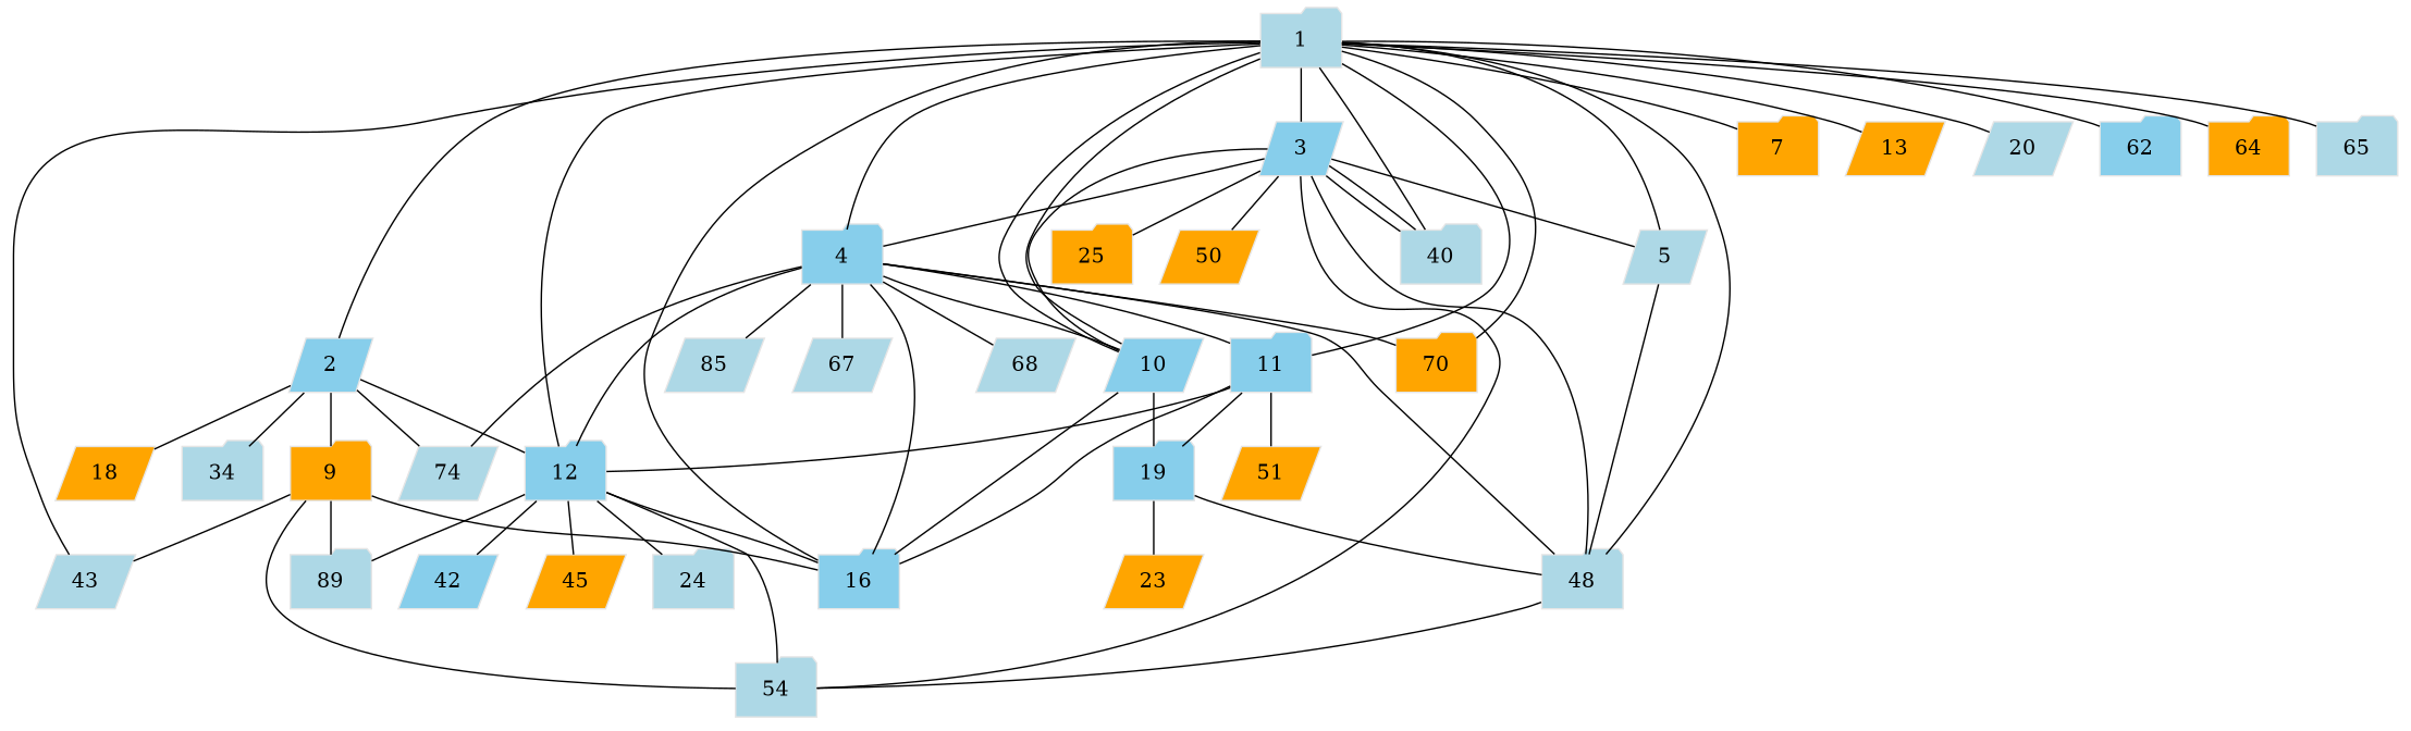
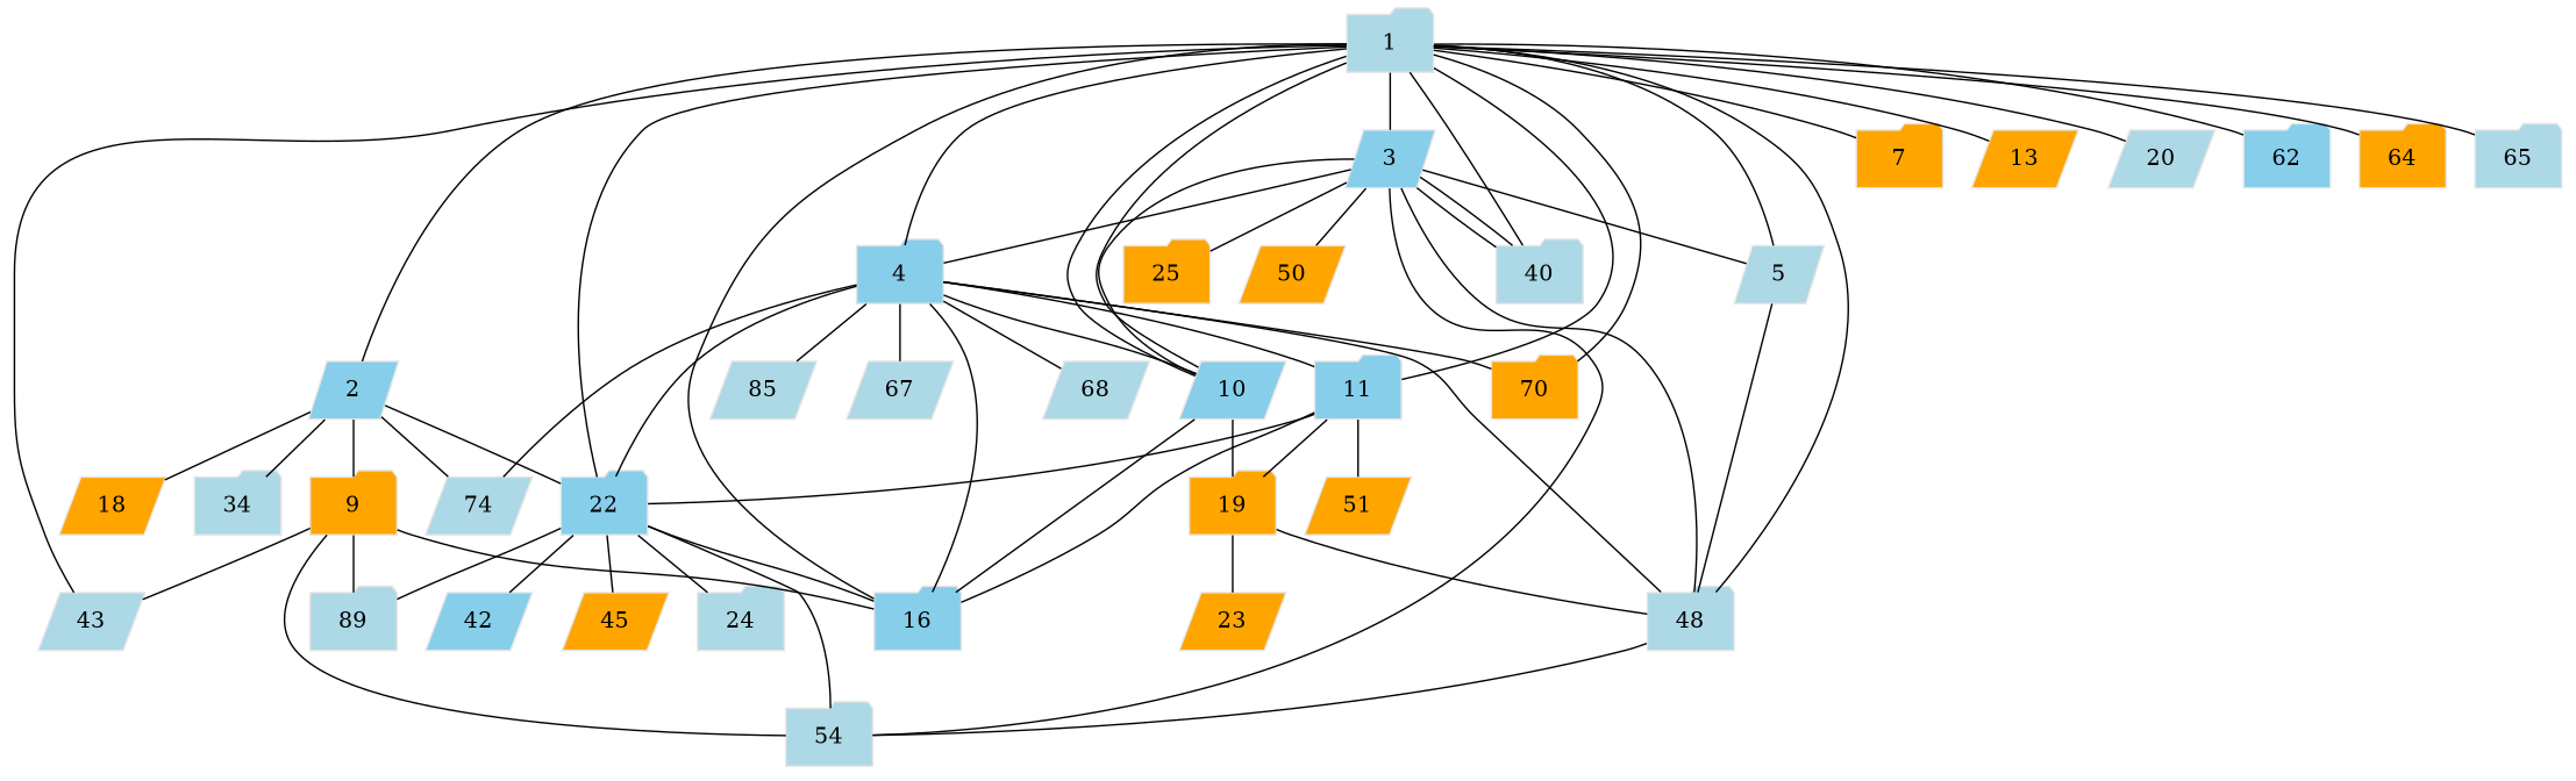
  graph {
    node [color=gray90 fillcolor=lightblue shape=folder style=filled]
    1 [super="+14+4"]
    2 [fillcolor=skyblue shape=parallelogram]
    3 [fillcolor=skyblue shape=parallelogram super="+71+73"]
    5 [shape=parallelogram super="+77+41"]
    n5 [fillcolor=skyblue label=4 super="+66+28+8+31"]
    7 [fillcolor=orange]
    10 [fillcolor=skyblue shape=parallelogram super="+39+21"]
    11 [fillcolor=skyblue super="+69+78+53+40"]
-   12 [fillcolor=skyblue super="+16+27+32+15"]
+   12 [fillcolor=skyblue super="+16+27+32+15" label=22]
    13 [fillcolor=orange shape=parallelogram]
    n11 [fillcolor=skyblue label=16 super="+59"]
    20 [shape=parallelogram]
    n13 [label=40]
    43 [shape=parallelogram]
    48 [super="+81+60+52"]
    62 [fillcolor=skyblue]
    64 [fillcolor=orange]
    65
    70 [fillcolor=orange]
    9 [fillcolor=orange super="+22+38"]
    18 [fillcolor=orange shape=parallelogram]
    34
    74 [shape=parallelogram]
    25 [fillcolor=orange]
    50 [fillcolor=orange shape=parallelogram super="+56"]
    54 [super="+82"]
    67 [shape=parallelogram]
    68 [shape=parallelogram]
    85 [shape=parallelogram]
-   19 [fillcolor=skyblue]
+   19 [fillcolor=orange]
    51 [fillcolor=orange shape=parallelogram]
    n32 [label=89 super="+75"]
    24
    42 [fillcolor=skyblue shape=parallelogram]
    45 [fillcolor=orange shape=parallelogram]
    23 [fillcolor=orange shape=parallelogram super="+80"]
    1 -- 2
    1 -- 3
    1 -- 5
    1 -- n5 [weight=3]
    1 -- 7
    1 -- 10
    1 -- 10
    1 -- 11 [weight=2]
    1 -- 12 [weight=3]
    1 -- 13
    1 -- n11 [weight=2]
    1 -- 20
    1 -- n13
    1 -- 43
    1 -- 48
    1 -- 62
    1 -- 64
    1 -- 65
    1 -- 70
    2 -- 12
    2 -- 9 [weight=2]
    2 -- 18
    2 -- 34
    2 -- 74
    3 -- 5
    3 -- n5
    3 -- 10
    3 -- n13
    3 -- n13
    3 -- 48
    3 -- 25
    3 -- 50
    3 -- 54
    5 -- 48
    n5 -- 10
    n5 -- 11
    n5 -- 12 [weight=3]
    n5 -- n11
    n5 -- 48
    n5 -- 70
    n5 -- 74
    n5 -- 67
    n5 -- 68
    n5 -- 85
    10 -- n11
    10 -- 19
    11 -- 12 [weight=2]
    11 -- n11 [weight=2]
    11 -- 19
    11 -- 51
    12 -- n11 [weight=2]
    12 -- 54 [weight=2]
    12 -- n32
    12 -- 24
    12 -- 42
    12 -- 45
    48 -- 54
    9 -- n11
    9 -- 43
    9 -- 54
    9 -- n32
    19 -- 48 [weight=2]
    19 -- 23
  }
